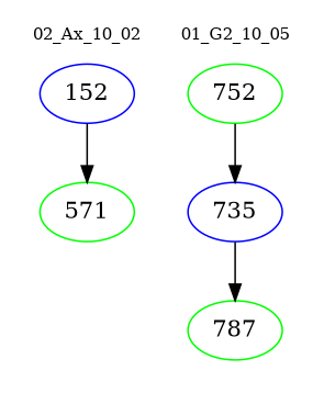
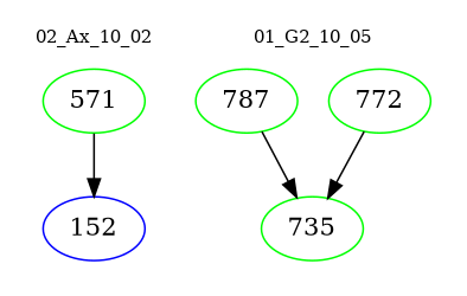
  digraph {
    node [color=green]
    edge [color=black]
    n1 [color=blue label=152]
    n2 [label=571]
-   n3 [label=752]
-   n4 [color=blue label=735]
+   n3 [label=772]
+   n4 [label=735]
    n5 [label=787]
    subgraph cluster_1 {
      color=white
      fontsize=10
      label="02_Ax_10_02"
      n1
      n2
    }
    subgraph cluster_2 {
      color=white
      fontsize=10
      label="01_G2_10_05"
      n3
      n4
      n5
    }
-   n1 -> n2
+   n2 -> n1
    n3 -> n4
-   n4 -> n5
+   n5 -> n4
  }
